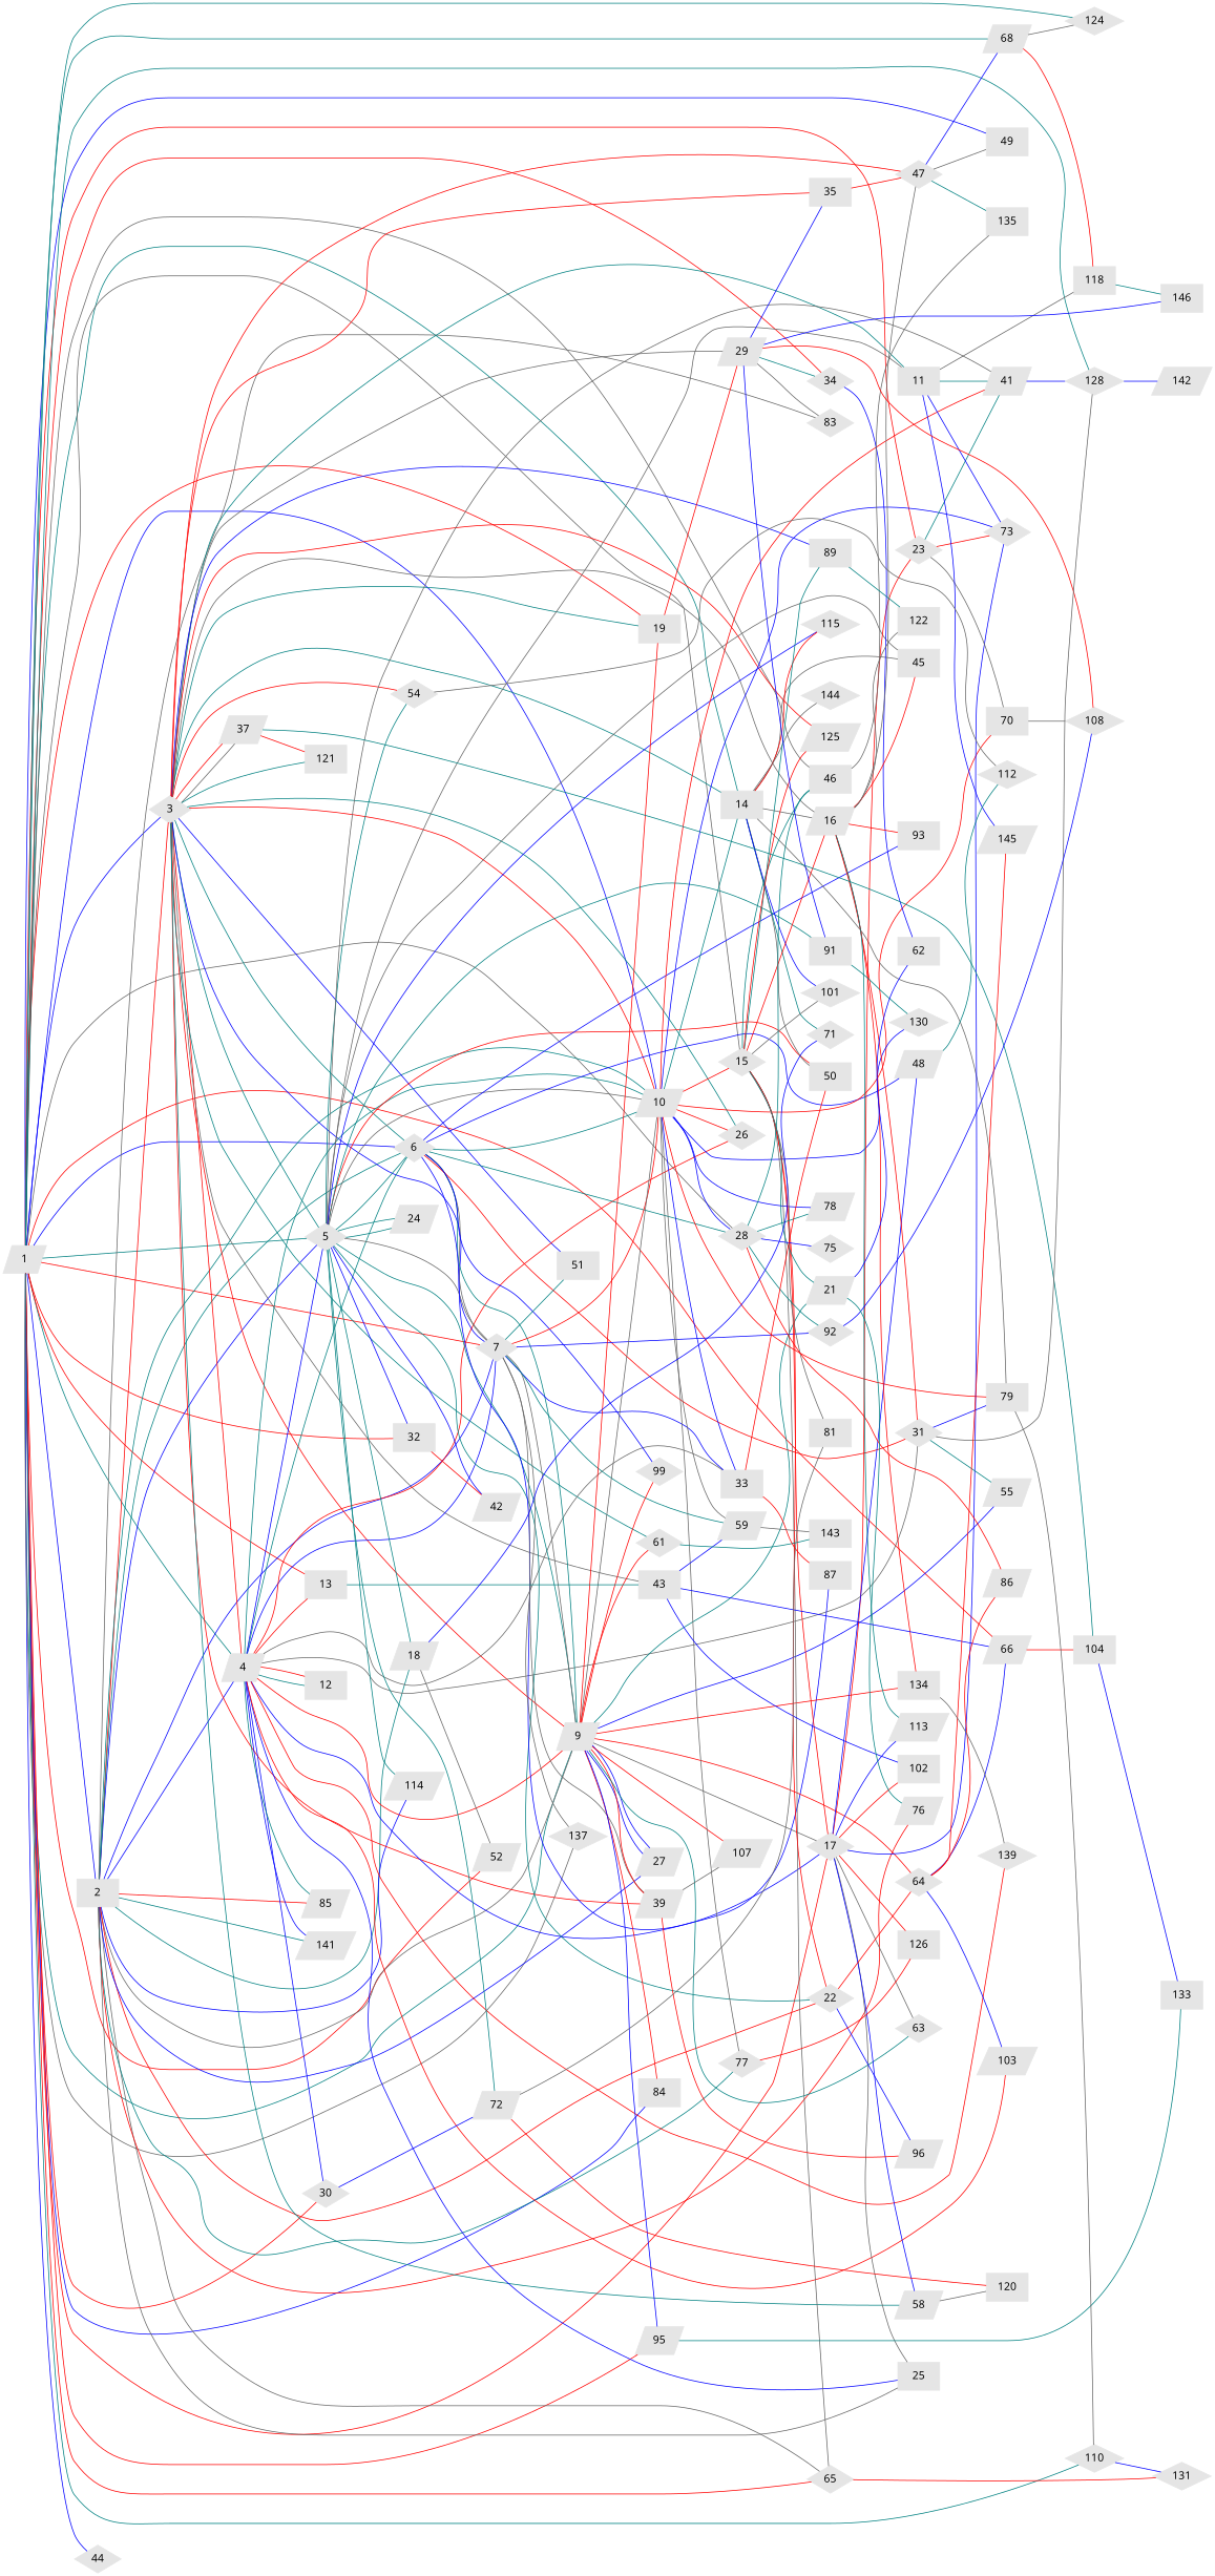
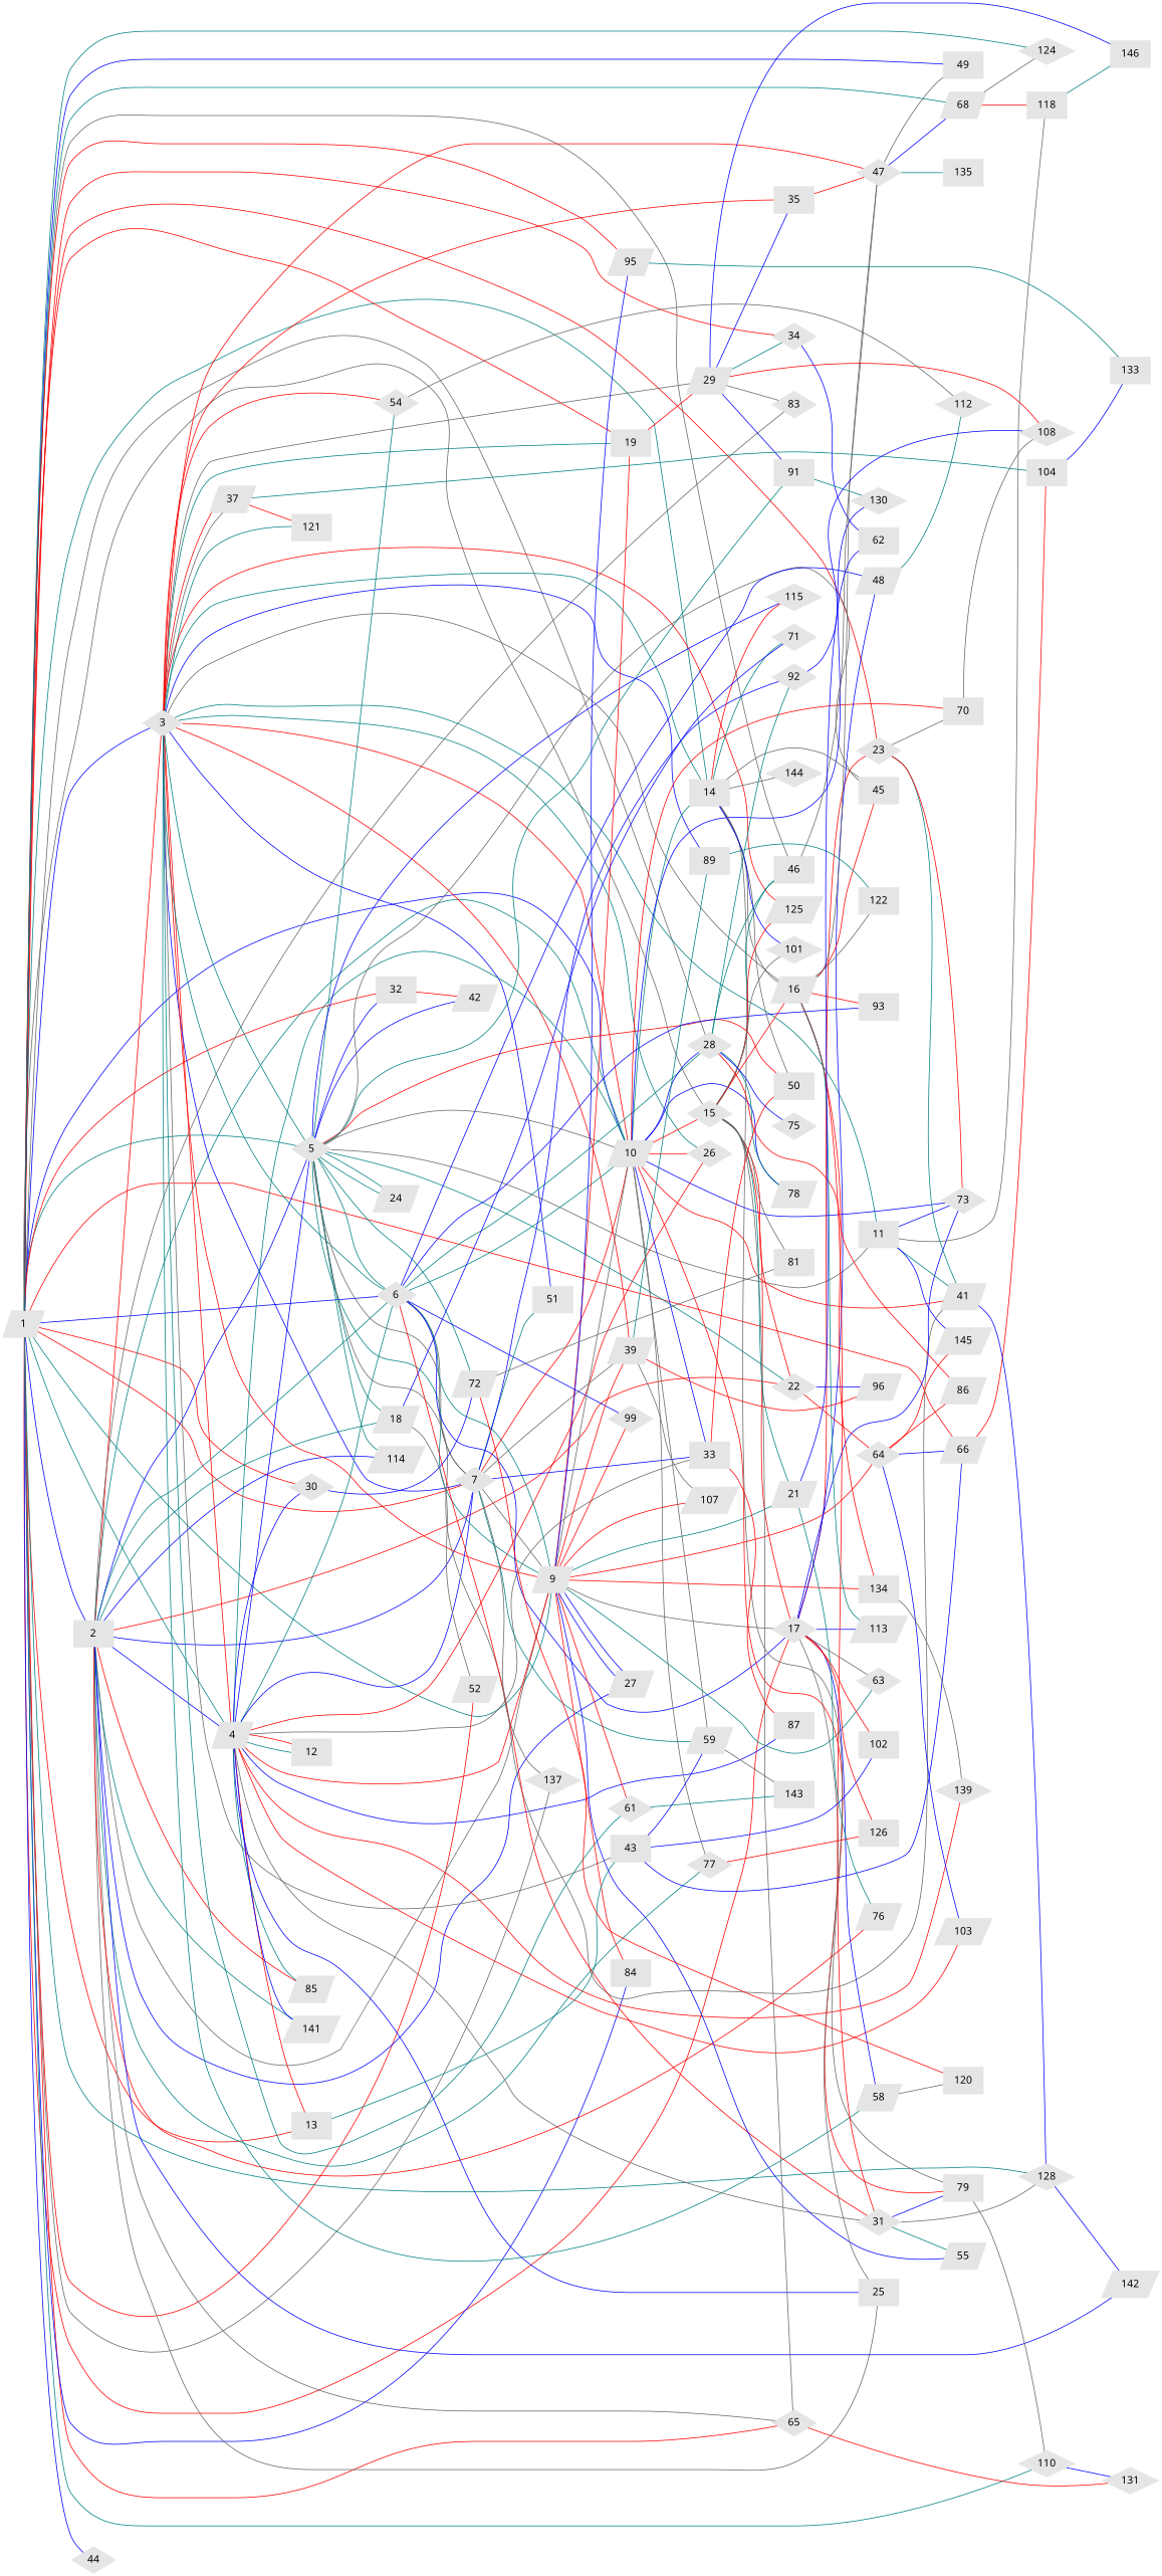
  graph {
    fontname="Noto Sans"
    rankdir=LR
    node [color=gray90 fontname="Noto Sans" shape=diamond style=filled]
    edge [color=red fontname="Noto Sans"]
    1 [shape=parallelogram super="+8"]
    2 [shape=box super="+57"]
    3 [super="+100"]
    4 [shape=parallelogram super="+74"]
    5 [super="+20"]
    6 [super="+97"]
    7
    9 [shape=parallelogram super="+67"]
    10 [shape=parallelogram super="+119"]
    13 [shape=box]
    14 [shape=box super="+90"]
    15 [super="+36"]
    17 [super="+40"]
    19 [shape=box super="+82"]
    23 [super="+140"]
    28 [super="+38"]
    30
    32 [shape=box]
    34
    44
    46 [shape=box super="+60"]
    49 [shape=box]
    52 [shape=parallelogram]
    65 [super="+132"]
    66 [shape=parallelogram]
    68 [shape=parallelogram]
    84 [shape=box]
    95 [shape=parallelogram]
    110
    124
    128 [super="+136"]
    137
    18 [shape=parallelogram]
    22 [super="+123"]
    25 [shape=box super="+109"]
    27 [shape=parallelogram super="+111"]
    76 [shape=parallelogram]
    77
    83
    85 [shape=parallelogram]
    114 [shape=parallelogram]
    141 [shape=parallelogram]
    142 [shape=parallelogram]
    11 [shape=box super="+88"]
    16 [shape=parallelogram]
    26 [super="+105"]
    29 [shape=parallelogram super="+80"]
    35 [shape=box]
    37 [shape=parallelogram]
    39 [shape=parallelogram super="+56"]
    43 [shape=box super="+69"]
    47 [super="+116"]
    51 [shape=box]
    54
    58 [shape=parallelogram]
    61
    89 [shape=box]
    121 [shape=box]
    125 [shape=parallelogram]
    12 [shape=box]
    31 [super="+127"]
    33 [shape=box super="+94"]
    87 [shape=box]
    103 [shape=parallelogram]
    139
    24 [shape=parallelogram]
    41 [shape=parallelogram super="+98"]
    42 [shape=parallelogram]
    45 [shape=box super="+53"]
    50 [shape=box]
    72 [shape=parallelogram]
    91 [shape=box]
    115
    48 [shape=parallelogram]
    93 [shape=box]
    99
    59 [shape=parallelogram super="+129"]
    92
    21 [shape=parallelogram]
    55 [shape=parallelogram]
    63
    64
    107 [shape=parallelogram]
    134 [shape=box]
    70 [shape=box]
    73 [super="+117"]
    78 [shape=parallelogram]
    79 [shape=box super="+106"]
    130
    71
    101
    144
    81 [shape=box]
    113 [shape=parallelogram]
    102 [shape=box]
    126 [shape=box]
    75
    86 [shape=parallelogram]
    62 [shape=box]
    135 [shape=box]
    131
    104 [shape=box]
    118 [shape=box]
    133 [shape=box]
    96 [shape=parallelogram]
    145 [shape=parallelogram]
    122 [shape=box]
    108 [super="+138"]
    146 [shape=box]
    112
    120 [shape=box]
    143 [shape=box]
    1 -- 2 [color=blue weight=2]
    1 -- 3 [color=blue weight=2]
    1 -- 4 [color=teal weight=2]
    1 -- 5 [color=teal weight=2]
    1 -- 6 [color=blue weight=2]
    1 -- 7 [weight=2]
    1 -- 9 [color=teal weight=2]
    1 -- 10 [color=blue weight=2]
    1 -- 13
    1 -- 14 [color=teal]
    1 -- 15 [color=gray40]
    1 -- 17
    1 -- 19
    1 -- 23
    1 -- 28 [color=gray40]
    1 -- 30
    1 -- 32
    1 -- 34
    1 -- 44 [color=blue weight=2]
    1 -- 46 [color=gray40]
    1 -- 49 [color=blue]
    1 -- 52
    1 -- 65
    1 -- 66
    1 -- 68 [color=teal]
    1 -- 84 [color=blue]
    1 -- 95
    1 -- 110 [color=teal]
    1 -- 124 [color=teal]
    1 -- 128 [color=teal]
    1 -- 137 [color=gray40]
    2 -- 3
    2 -- 4 [color=blue]
    2 -- 5 [color=blue]
    2 -- 6 [color=teal]
    2 -- 7 [color=blue weight=2]
    2 -- 9 [color=gray40]
    2 -- 10 [color=teal]
    2 -- 65 [color=gray40]
    2 -- 18 [color=teal]
    2 -- 22
    2 -- 25 [color=gray40]
    2 -- 27 [color=blue]
    2 -- 76
    2 -- 77 [color=teal]
    2 -- 83 [color=gray40]
    2 -- 85
    2 -- 114 [color=blue]
    2 -- 141 [color=teal]
+   2 -- 142 [color=blue]
    3 -- 4
    3 -- 5 [color=teal]
    3 -- 6 [color=teal weight=2]
    3 -- 7 [color=blue]
    3 -- 9
    3 -- 10
    3 -- 14 [color=teal]
    3 -- 19 [color=teal]
    3 -- 11 [color=teal]
    3 -- 16 [color=gray40]
    3 -- 26 [color=teal]
    3 -- 29 [color=gray40 weight=2]
    3 -- 35
    3 -- 37 [color=gray40]
    3 -- 37
    3 -- 39
    3 -- 43 [color=gray40]
    3 -- 47
    3 -- 51 [color=blue]
    3 -- 54
    3 -- 58 [color=teal]
    3 -- 61 [color=teal]
    3 -- 89 [color=blue]
    3 -- 121 [color=teal]
    3 -- 125
    4 -- 5 [color=blue]
    4 -- 6 [color=teal]
    4 -- 7 [color=blue]
    4 -- 9
    4 -- 10 [color=teal]
    4 -- 13
    4 -- 30 [color=blue]
    4 -- 25 [color=blue]
    4 -- 85 [color=teal]
    4 -- 141 [color=blue]
    4 -- 26
    4 -- 12 [color=teal]
    4 -- 12
    4 -- 31 [color=gray40]
    4 -- 33 [color=gray40]
    4 -- 87 [color=blue]
    4 -- 103
    4 -- 139
    5 -- 6 [color=teal]
    5 -- 7 [color=gray40]
    5 -- 9 [color=teal weight=2]
    5 -- 10 [color=gray40]
    5 -- 32 [color=blue]
    5 -- 18 [color=teal]
    5 -- 22 [color=teal]
    5 -- 114 [color=teal]
    5 -- 11 [color=gray40]
    5 -- 54 [color=teal]
    5 -- 24 [color=teal]
    5 -- 24 [color=teal]
    5 -- 41 [color=gray40]
    5 -- 42 [color=blue]
    5 -- 45 [color=gray40]
    5 -- 50
    5 -- 72 [color=teal]
    5 -- 91 [color=teal]
    5 -- 115 [color=blue]
    6 -- 7 [color=gray40]
    6 -- 9 [color=teal]
    6 -- 10 [color=teal]
    6 -- 17 [color=blue]
    6 -- 28 [color=teal]
    6 -- 31
    6 -- 48 [color=blue]
    6 -- 93 [color=blue]
    6 -- 99 [color=blue]
    7 -- 9 [color=gray40 weight=2]
    7 -- 10
    7 -- 137 [color=gray40]
    7 -- 39 [color=gray40]
    7 -- 51 [color=teal]
    7 -- 33 [color=blue]
    7 -- 59 [color=teal]
    7 -- 92 [color=blue]
    9 -- 10 [color=gray40]
    9 -- 17 [color=gray40]
    9 -- 19
    9 -- 84
    9 -- 95 [color=blue]
    9 -- 27 [color=blue]
    9 -- 27 [color=blue]
    9 -- 39
    9 -- 61
    9 -- 99
    9 -- 21 [color=teal]
    9 -- 55 [color=blue]
    9 -- 63 [color=teal]
    9 -- 64
    9 -- 107
    9 -- 134
    10 -- 14 [color=teal]
    10 -- 15
    10 -- 28 [color=blue]
    10 -- 77 [color=gray40]
    10 -- 26
    10 -- 33 [color=blue]
    10 -- 41
    10 -- 59 [color=gray40]
    10 -- 70
    10 -- 73 [color=blue]
    10 -- 78 [color=blue]
    10 -- 79
    10 -- 130 [color=blue]
    13 -- 43 [color=teal]
    14 -- 16 [color=gray40]
    14 -- 45 [color=gray40]
    14 -- 50 [color=gray40]
    14 -- 115
    14 -- 79 [color=gray40]
    14 -- 71 [color=teal]
    14 -- 101 [color=blue]
    14 -- 144 [color=gray40]
    15 -- 17
    15 -- 46 [color=teal]
    15 -- 65 [color=gray40]
    15 -- 22
    15 -- 16
-   15 -- 89 [color=teal]
+   39 -- 89 [color=teal]
    15 -- 125
    15 -- 21 [color=teal]
    15 -- 101 [color=gray40]
    15 -- 81 [color=gray40]
    17 -- 23
    17 -- 25 [color=gray40]
    17 -- 58 [color=blue]
    17 -- 48 [color=blue]
    17 -- 63 [color=gray40]
    17 -- 73 [color=blue]
    17 -- 113 [color=blue]
    17 -- 102
    17 -- 126
    19 -- 29
    23 -- 41 [color=teal]
    23 -- 70 [color=gray40]
    23 -- 73
    28 -- 46 [color=teal]
    28 -- 92 [color=teal]
    28 -- 78 [color=teal]
    28 -- 75 [color=blue weight=2]
    28 -- 86
    30 -- 72 [color=blue]
    32 -- 42
    34 -- 62 [color=blue]
-   46 -- 135 [color=gray40]
+   46 -- 47 [color=gray40]
    65 -- 131
    66 -- 104
    68 -- 124 [color=gray40]
    68 -- 118
    95 -- 133 [color=teal]
    110 -- 131 [color=blue]
    128 -- 142 [color=blue]
    18 -- 52 [color=gray40]
    18 -- 71 [color=blue]
    22 -- 64
    22 -- 96 [color=blue]
    77 -- 126
    11 -- 41 [color=teal]
    11 -- 73 [color=blue]
    11 -- 118 [color=gray40]
    11 -- 145 [color=blue]
    16 -- 47 [color=gray40]
    16 -- 31
    16 -- 45
    16 -- 93
    16 -- 134
    16 -- 113 [color=teal]
    16 -- 122 [color=gray40]
    29 -- 34 [color=teal]
    29 -- 83 [color=gray40]
    29 -- 35 [color=blue]
    29 -- 91 [color=blue]
    29 -- 108
    29 -- 146 [color=blue]
    35 -- 47
    37 -- 121
    37 -- 104 [color=teal]
    39 -- 107 [color=gray40]
    39 -- 96
    43 -- 66 [color=blue]
    43 -- 59 [color=blue]
    43 -- 102 [color=blue]
    47 -- 49 [color=gray40]
    47 -- 68 [color=blue]
    47 -- 135 [color=teal]
    54 -- 112 [color=gray40]
    58 -- 120 [color=gray40]
    61 -- 143 [color=teal]
    89 -- 122 [color=teal]
    31 -- 128 [color=gray40]
    31 -- 55 [color=teal]
    31 -- 79 [color=blue]
    33 -- 87
    33 -- 50
    41 -- 128 [color=blue]
    72 -- 81 [color=gray40]
    72 -- 120
    91 -- 130 [color=teal]
    48 -- 112 [color=teal]
    59 -- 143 [color=gray40]
    92 -- 108 [color=blue]
    21 -- 76 [color=teal]
    21 -- 62 [color=blue]
    64 -- 66 [color=blue]
    64 -- 103 [color=blue]
    64 -- 86
    64 -- 145
    134 -- 139 [color=gray40]
    70 -- 108 [color=gray40]
    79 -- 110 [color=gray40]
    104 -- 133 [color=blue]
    118 -- 146 [color=teal]
  }
